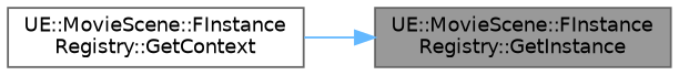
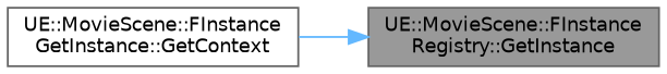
  digraph {
    rankdir=RL
    node [fontname=Helvetica fontsize=10 shape=box style=filled]
    n1 [color=gray40 fillcolor=grey60 fontcolor=black height=0.2 label="UE::MovieScene::FInstance\lRegistry::GetInstance" width=0.4]
-   n2 [color=grey40 fillcolor=white height=0.2 label="UE::MovieScene::FInstance\lRegistry::GetContext" width=0.4]
+   n2 [color=grey40 fillcolor=white height=0.2 label="UE::MovieScene::FInstance\lGetInstance::GetContext" width=0.4]
    n1 -> n2 [color=steelblue1 dir=back fontname=Helvetica fontsize=10 labelfontname=Helvetica labelfontsize=10 style=solid]
  }
